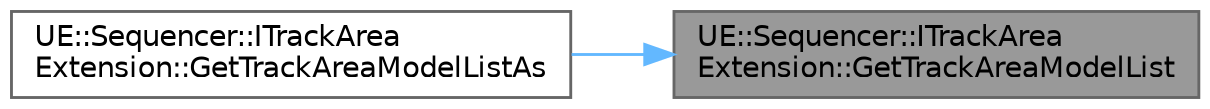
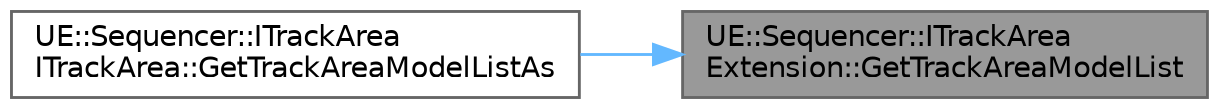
  digraph {
    rankdir=RL
    node [fontname=Helvetica fontsize=10 shape=box style=filled]
    n1 [color=gray40 fillcolor=grey60 fontcolor=black height=0.2 label="UE::Sequencer::ITrackArea\lExtension::GetTrackAreaModelList" width=0.4]
-   n2 [color=grey40 fillcolor=white height=0.2 label="UE::Sequencer::ITrackArea\lExtension::GetTrackAreaModelListAs" width=0.4]
+   n2 [color=grey40 fillcolor=white height=0.2 label="UE::Sequencer::ITrackArea\lITrackArea::GetTrackAreaModelListAs" width=0.4]
    n1 -> n2 [color=steelblue1 dir=back fontname=Helvetica fontsize=10 labelfontname=Helvetica labelfontsize=10 style=solid]
  }
